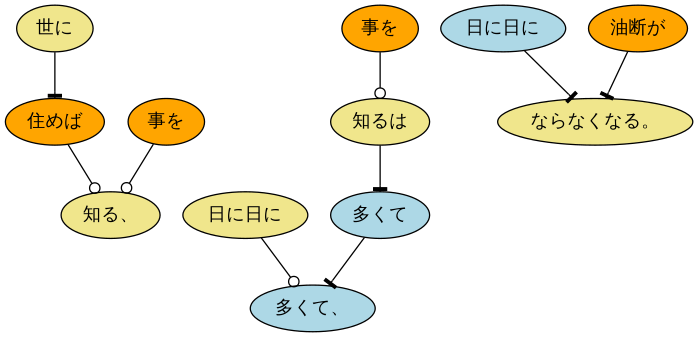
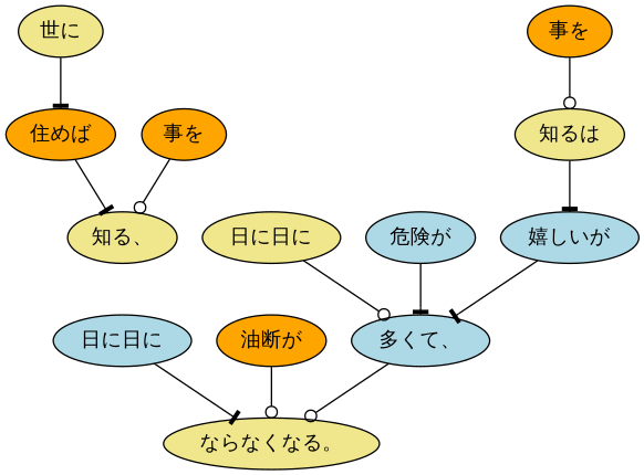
  digraph {
    node [fillcolor=khaki style=filled]
    edge [arrowhead=tee]
    n1 [label="世に"]
    n2 [fillcolor=orange label="住めば"]
    n3 [label="知る、"]
    n4 [fillcolor=orange label="事を"]
    n5 [label="知るは"]
-   n6 [fillcolor=lightblue label="多くて"]
+   n6 [fillcolor=lightblue label="嬉しいが"]
    n7 [fillcolor=orange label="事を"]
    n8 [fillcolor=lightblue label="多くて、"]
    n9 [label="ならなくなる。"]
    n10 [label="日に日に"]
+   n11 [fillcolor=lightblue label="危険が"]
    n12 [fillcolor=lightblue label="日に日に"]
    n13 [fillcolor=orange label="油断が"]
    n1 -> n2
-   n2 -> n3 [arrowhead=odot]
+   n2 -> n3
    n4 -> n3 [arrowhead=odot]
    n5 -> n6
    n6 -> n8
    n7 -> n5 [arrowhead=odot]
+   n8 -> n9 [arrowhead=odot]
    n10 -> n8 [arrowhead=odot]
+   n11 -> n8
    n12 -> n9
-   n13 -> n9
+   n13 -> n9 [arrowhead=odot]
  }
